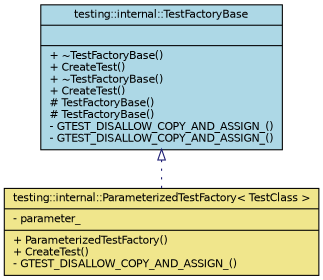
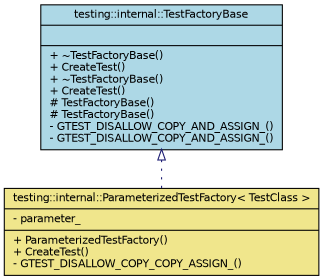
  digraph {
    node [color=black fontname=Helvetica fontsize=10 shape=record style=filled]
-   n1 [fillcolor=khaki fontcolor=black height=0.2 label="{testing::internal::ParameterizedTestFactory\< TestClass \>\n|- parameter_\l|+ ParameterizedTestFactory()\l+ CreateTest()\l- GTEST_DISALLOW_COPY_AND_ASSIGN_()\l}" width=0.4]
+   n1 [fillcolor=khaki fontcolor=black height=0.2 label="{testing::internal::ParameterizedTestFactory\< TestClass \>\n|- parameter_\l|+ ParameterizedTestFactory()\l+ CreateTest()\l- GTEST_DISALLOW_COPY_COPY_ASSIGN_()\l}" width=0.4]
    n2 [fillcolor=lightblue height=0.2 label="{testing::internal::TestFactoryBase\n||+ ~TestFactoryBase()\l+ CreateTest()\l+ ~TestFactoryBase()\l+ CreateTest()\l# TestFactoryBase()\l# TestFactoryBase()\l- GTEST_DISALLOW_COPY_AND_ASSIGN_()\l- GTEST_DISALLOW_COPY_AND_ASSIGN_()\l}" width=0.4]
    n2 -> n1 [arrowtail=onormal color=midnightblue dir=back fontname=Helvetica fontsize=10 labelfontname=Helvetica labelfontsize=10 style=dotted]
  }
